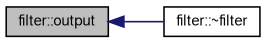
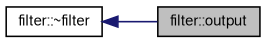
  digraph {
    rankdir=LR
    node [color=black fontname=FreeSans fontsize=10 shape=record style=filled]
    n1 [fillcolor=grey75 fontcolor=black height=0.2 label="filter::output" width=0.4]
    n2 [fillcolor=white height=0.2 label="filter::~filter" width=0.4]
-   n1 -> n2 [color=midnightblue dir=back fontname=FreeSans fontsize=10 labelfontname=FreeSans labelfontsize=10 style=solid]
+   n2 -> n1 [color=midnightblue dir=back fontname=FreeSans fontsize=10 labelfontname=FreeSans labelfontsize=10 style=solid]
  }
